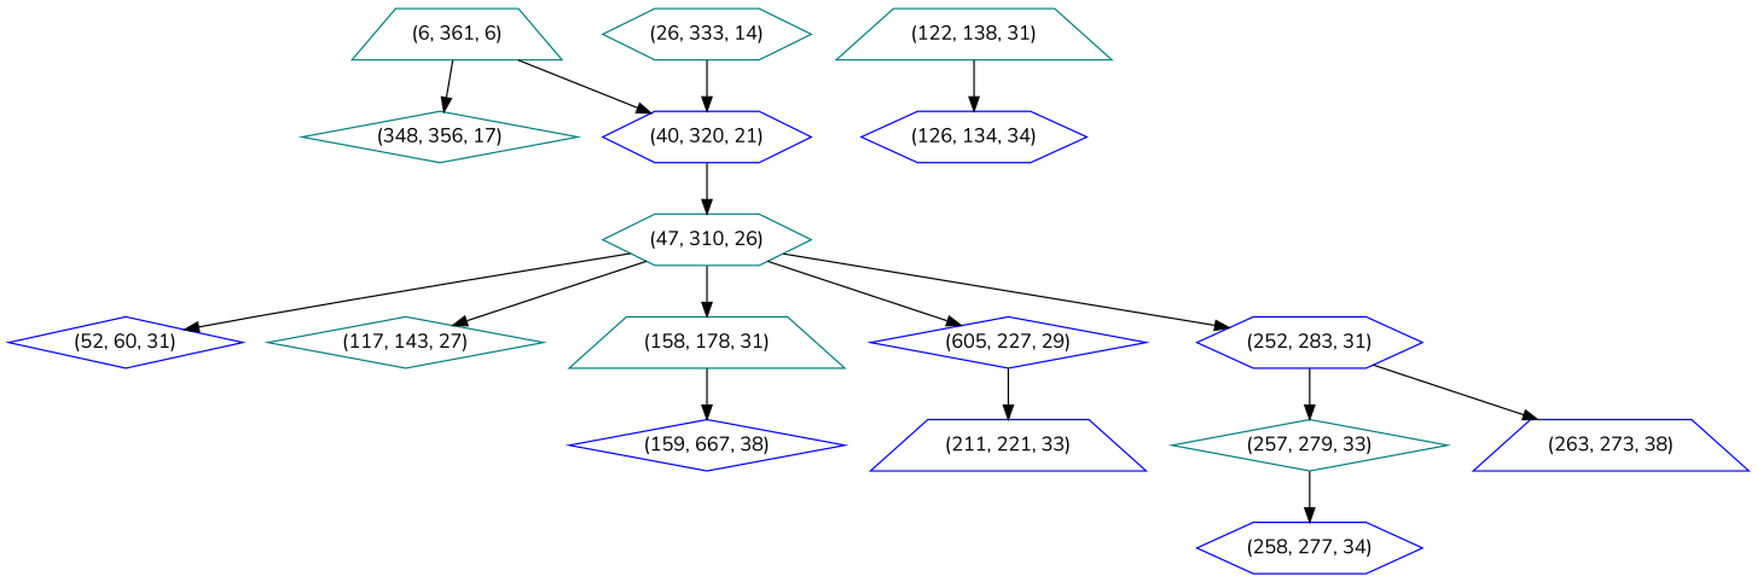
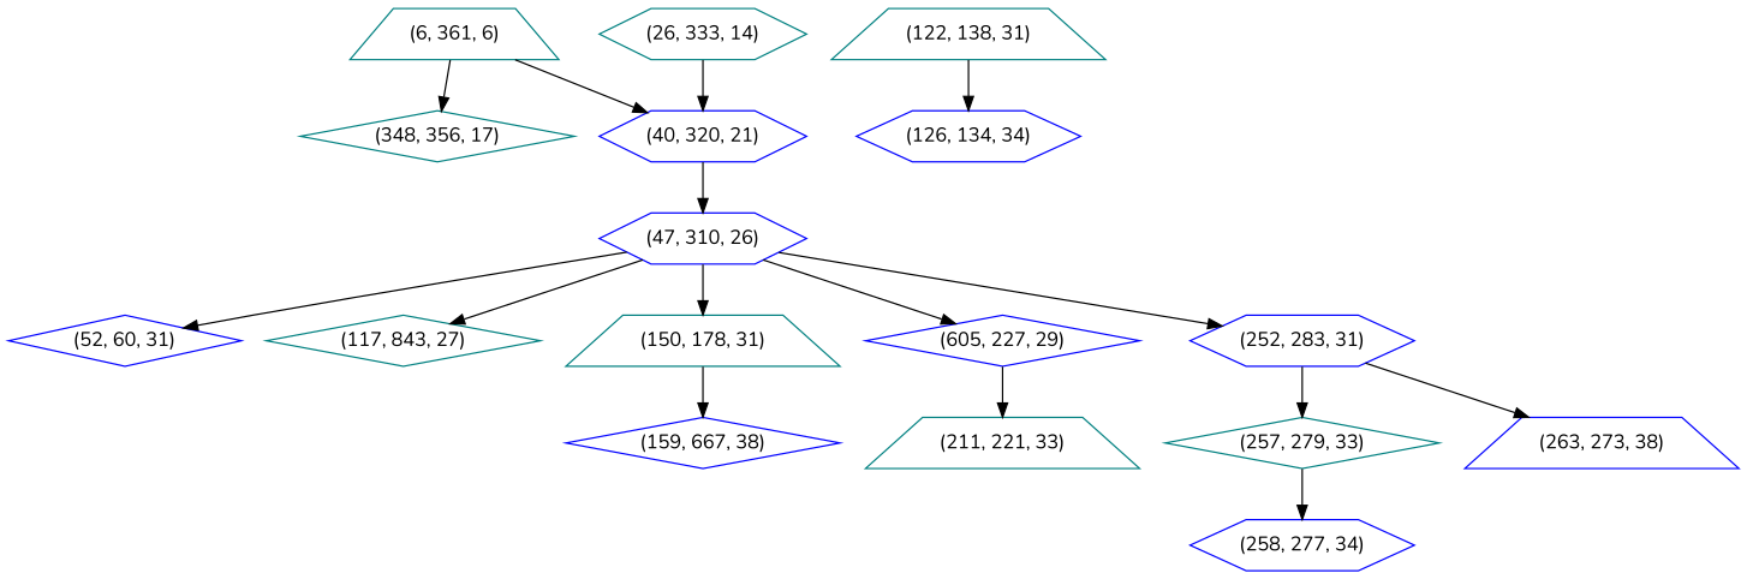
  digraph {
    fontname=Nunito
    node [color=blue fontname=Nunito shape=diamond]
    edge [fontname=Nunito]
    "(6, 361, 6)" [color=teal shape=trapezium]
    n2 [color=teal label="(348, 356, 17)"]
    "(40, 320, 21)" [shape=hexagon]
    "(26, 333, 14)" [color=teal shape=hexagon]
-   "(47, 310, 26)" [color=teal shape=hexagon]
+   "(47, 310, 26)" [shape=hexagon]
    "(52, 60, 31)"
-   "(117, 143, 27)" [color=teal]
-   "(150, 178, 31)" [color=teal shape=trapezium label="(158, 178, 31)"]
+   "(117, 143, 27)" [color=teal label="(117, 843, 27)"]
+   "(150, 178, 31)" [color=teal shape=trapezium]
    n9 [label="(605, 227, 29)"]
    "(252, 283, 31)" [shape=hexagon]
    n11 [label="(159, 667, 38)"]
-   "(211, 221, 33)" [shape=trapezium]
+   "(211, 221, 33)" [color=teal shape=trapezium]
    "(257, 279, 33)" [color=teal]
    "(263, 273, 38)" [shape=trapezium]
    "(122, 138, 31)" [color=teal shape=trapezium]
    "(126, 134, 34)" [shape=hexagon]
    "(258, 277, 34)" [shape=hexagon]
    "(6, 361, 6)" -> n2
    "(6, 361, 6)" -> "(40, 320, 21)"
    "(40, 320, 21)" -> "(47, 310, 26)"
    "(26, 333, 14)" -> "(40, 320, 21)"
    "(47, 310, 26)" -> "(52, 60, 31)"
    "(47, 310, 26)" -> "(117, 143, 27)"
    "(47, 310, 26)" -> "(150, 178, 31)"
    "(47, 310, 26)" -> n9
    "(47, 310, 26)" -> "(252, 283, 31)"
    "(150, 178, 31)" -> n11
    n9 -> "(211, 221, 33)"
    "(252, 283, 31)" -> "(257, 279, 33)"
    "(252, 283, 31)" -> "(263, 273, 38)"
    "(257, 279, 33)" -> "(258, 277, 34)"
    "(122, 138, 31)" -> "(126, 134, 34)"
  }
